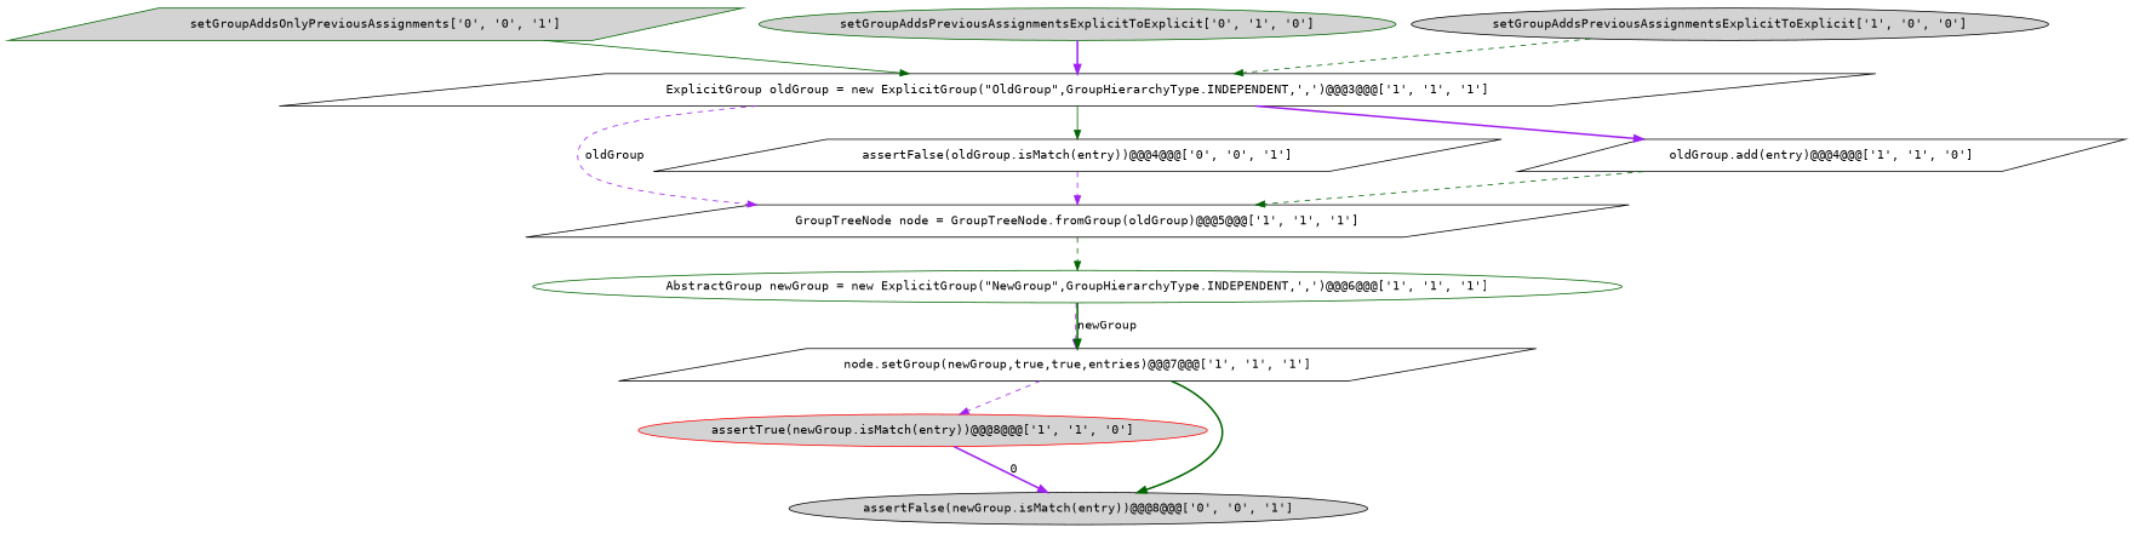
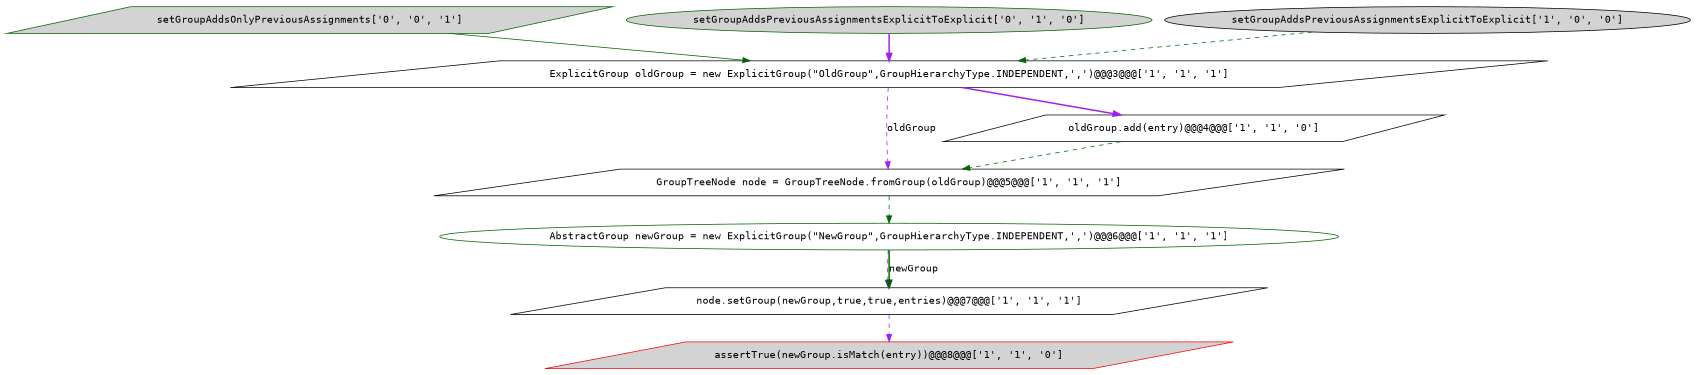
  digraph {
    fontname="DejaVu Sans Mono"
    node [color=black fillcolor=white fontname="DejaVu Sans Mono" shape=parallelogram style=filled]
    edge [color=purple fontname="DejaVu Sans Mono" style=dashed]
    n1 [label="node.setGroup(newGroup,true,true,entries)@@@7@@@['1', '1', '1']"]
-   n2 [color=red fillcolor=lightgray label="assertTrue(newGroup.isMatch(entry))@@@8@@@['1', '1', '0']" shape=ellipse]
-   n3 [fillcolor=lightgray label="assertFalse(newGroup.isMatch(entry))@@@8@@@['0', '0', '1']" shape=ellipse]
+   n2 [color=red fillcolor=lightgray label="assertTrue(newGroup.isMatch(entry))@@@8@@@['1', '1', '0']"]
    n4 [label="ExplicitGroup oldGroup = new ExplicitGroup(\"OldGroup\",GroupHierarchyType.INDEPENDENT,',')@@@3@@@['1', '1', '1']"]
    n5 [label="GroupTreeNode node = GroupTreeNode.fromGroup(oldGroup)@@@5@@@['1', '1', '1']"]
-   n6 [label="assertFalse(oldGroup.isMatch(entry))@@@4@@@['0', '0', '1']"]
    n7 [label="oldGroup.add(entry)@@@4@@@['1', '1', '0']"]
    n8 [color=darkgreen label="AbstractGroup newGroup = new ExplicitGroup(\"NewGroup\",GroupHierarchyType.INDEPENDENT,',')@@@6@@@['1', '1', '1']" shape=ellipse]
    n9 [color=darkgreen fillcolor=lightgray label="setGroupAddsOnlyPreviousAssignments['0', '0', '1']"]
    n10 [color=darkgreen fillcolor=lightgray label="setGroupAddsPreviousAssignmentsExplicitToExplicit['0', '1', '0']" shape=ellipse]
    n11 [fillcolor=lightgray label="setGroupAddsPreviousAssignmentsExplicitToExplicit['1', '0', '0']" shape=ellipse]
    n1 -> n2
-   n1 -> n3 [color=darkgreen style=bold]
-   n2 -> n3 [label=0 style=bold]
    n4 -> n5 [label=oldGroup]
-   n4 -> n6 [color=darkgreen style=solid]
    n4 -> n7 [style=bold]
    n5 -> n8 [color=darkgreen]
-   n6 -> n5
    n7 -> n5 [color=darkgreen]
    n8 -> n1
    n8 -> n1 [color=darkgreen label=newGroup style=bold]
    n9 -> n4 [color=darkgreen style=solid]
    n10 -> n4 [style=bold]
    n11 -> n4 [color=darkgreen]
  }
